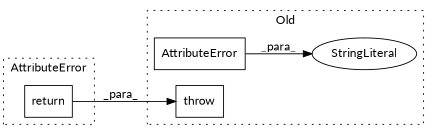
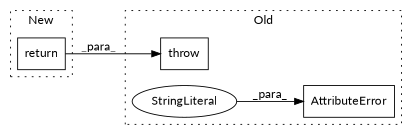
  digraph {
    fontname=Lato
    rankdir=LR
    node [fontname=Lato shape=box]
    edge [fontname=Lato]
    n1 [a=32 l="15,1" label=AttributeError s="3020,3306"]
    n2 [a=53 l=6 label=throw s=3014]
    n3 [a=45 l=271 label=StringLiteral s=3035 shape=ellipse]
    n4 [a=41 l=7 label=return s=2748]
    subgraph cluster_1 {
      label=Old
      style=dotted
      n1
      n2
      n3
    }
    subgraph cluster_2 {
-     label=AttributeError
+     label=New
      style=dotted
      n4
    }
-   n1 -> n3 [label=_para_]
+   n3 -> n1 [label=_para_]
    n4 -> n2 [label=_para_]
  }
